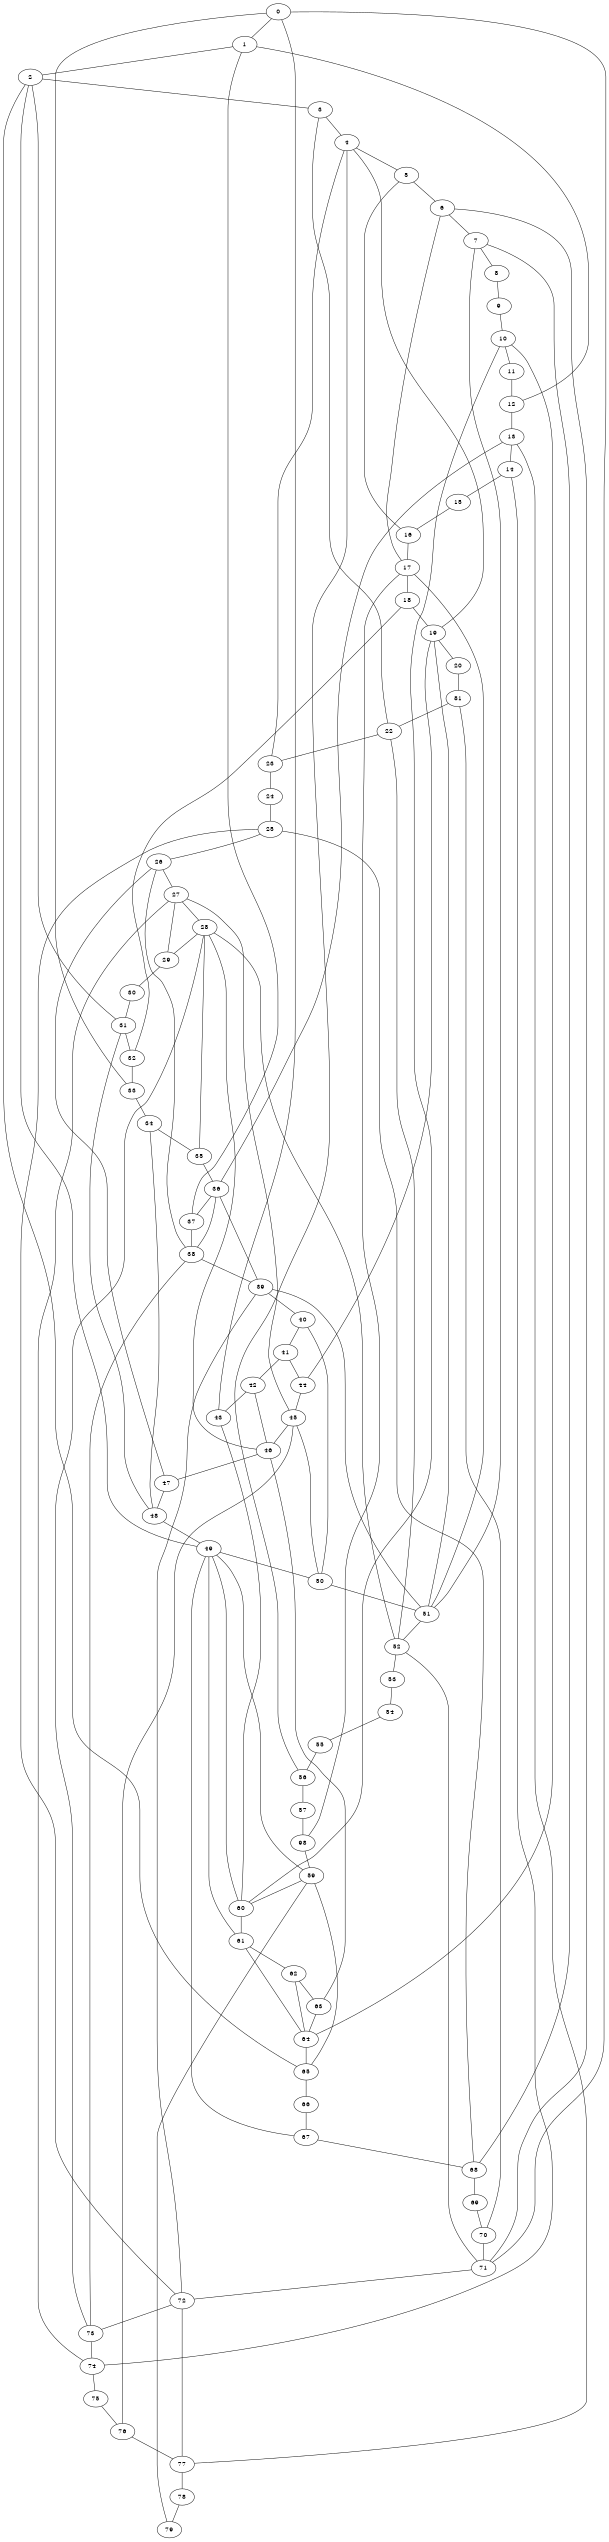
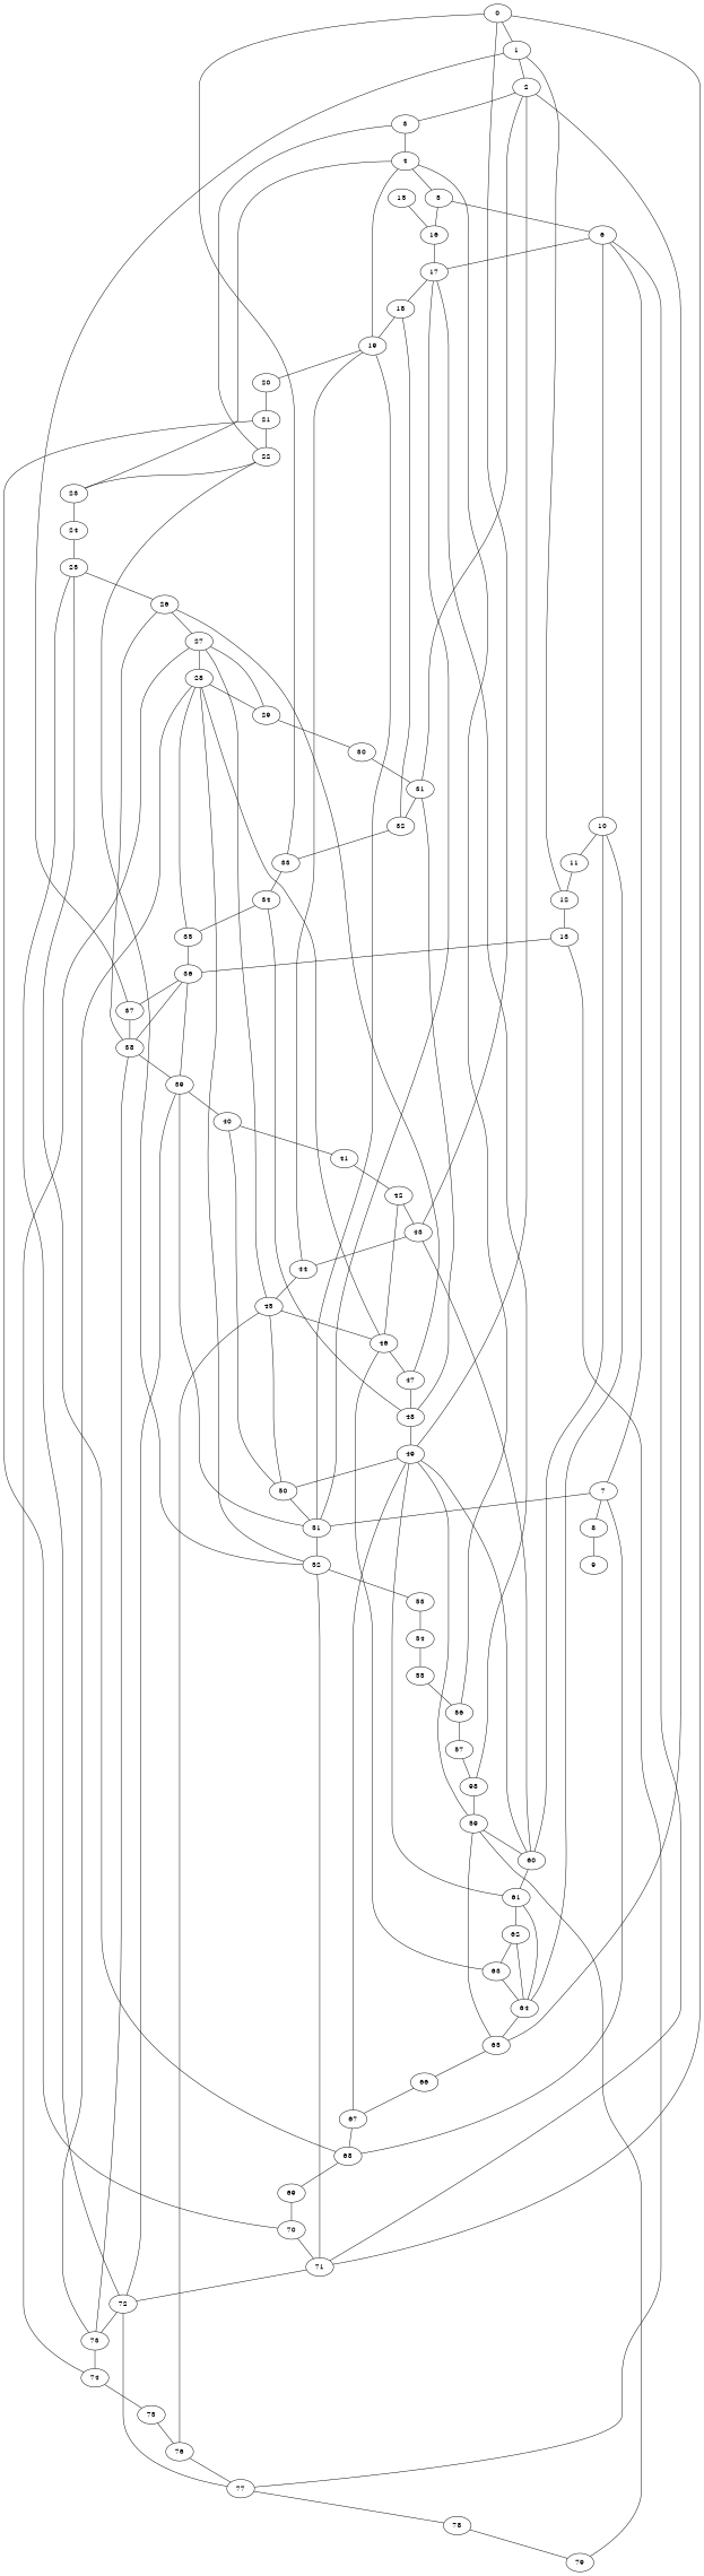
  graph {
    0
    1
    43
    33
    71
    2
    12
    37
    60
    44
    34
    72
    3
    49
    31
    65
    13
    38
    61
    45
    48
    35
    77
    73
    4
    22
    50
    59
    67
    32
    66
-   14
    36
    39
    5
    56
    19
    23
    52
    51
    79
    68
    64
    62
    6
    16
    57
    20
    24
    53
    7
    17
    n53 [label=98]
-   21 [label=81]
+   21
    25
    8
    18
    9
    69
    10
    70
    11
    15
    74
    78
    75
    40
    76
    46
    54
    26
    27
    47
    28
    29
    30
    63
    41
    42
    55
    0 -- 1
    0 -- 43
    0 -- 33
    0 -- 71
    1 -- 2
    1 -- 12
    1 -- 37
    43 -- 60
-   41 -- 44
+   43 -- 44
    33 -- 34
    71 -- 72
    2 -- 3
    2 -- 49
    2 -- 31
    2 -- 65
    12 -- 13
    37 -- 38
    60 -- 61
    44 -- 45
    34 -- 48
    34 -- 35
    72 -- 77
    72 -- 73
    3 -- 4
    3 -- 22
    49 -- 60
    49 -- 61
    49 -- 50
    49 -- 59
    49 -- 67
    31 -- 48
    31 -- 32
    65 -- 66
    13 -- 77
-   13 -- 14
    13 -- 36
    38 -- 73
    38 -- 39
    61 -- 64
    61 -- 62
    45 -- 50
    45 -- 76
    45 -- 46
    48 -- 49
    35 -- 36
    77 -- 78
    73 -- 74
    4 -- 5
    4 -- 56
    4 -- 19
    4 -- 23
    22 -- 23
    22 -- 52
    50 -- 51
    59 -- 60
    59 -- 65
    59 -- 79
    67 -- 68
    32 -- 33
    66 -- 67
-   14 -- 15
-   14 -- 74
    36 -- 37
    36 -- 38
    36 -- 39
    39 -- 72
    39 -- 51
    39 -- 40
    5 -- 6
    5 -- 16
    56 -- 57
    19 -- 44
    19 -- 51
    19 -- 20
    23 -- 24
    52 -- 71
    52 -- 53
    51 -- 52
    68 -- 69
    64 -- 65
    62 -- 64
    62 -- 63
    6 -- 71
    6 -- 7
    6 -- 17
    16 -- 17
    57 -- n53
    20 -- 21
    24 -- 25
    53 -- 54
    7 -- 51
    7 -- 68
    7 -- 8
    17 -- 51
    17 -- n53
    17 -- 18
    n53 -- 59
    21 -- 22
    21 -- 70
    25 -- 72
    25 -- 68
    25 -- 26
    8 -- 9
    18 -- 32
    18 -- 19
-   9 -- 10
+   6 -- 10
    69 -- 70
    10 -- 60
    10 -- 64
    10 -- 11
    70 -- 71
    11 -- 12
    15 -- 16
    74 -- 75
    78 -- 79
    75 -- 76
    40 -- 50
    40 -- 41
    76 -- 77
    46 -- 47
    46 -- 63
    54 -- 55
    26 -- 38
    26 -- 27
    26 -- 47
    27 -- 45
    27 -- 74
    27 -- 28
    27 -- 29
    47 -- 48
    28 -- 35
    28 -- 73
    28 -- 52
    28 -- 46
    28 -- 29
    29 -- 30
    30 -- 31
    63 -- 64
    41 -- 42
    42 -- 43
    42 -- 46
    55 -- 56
  }
